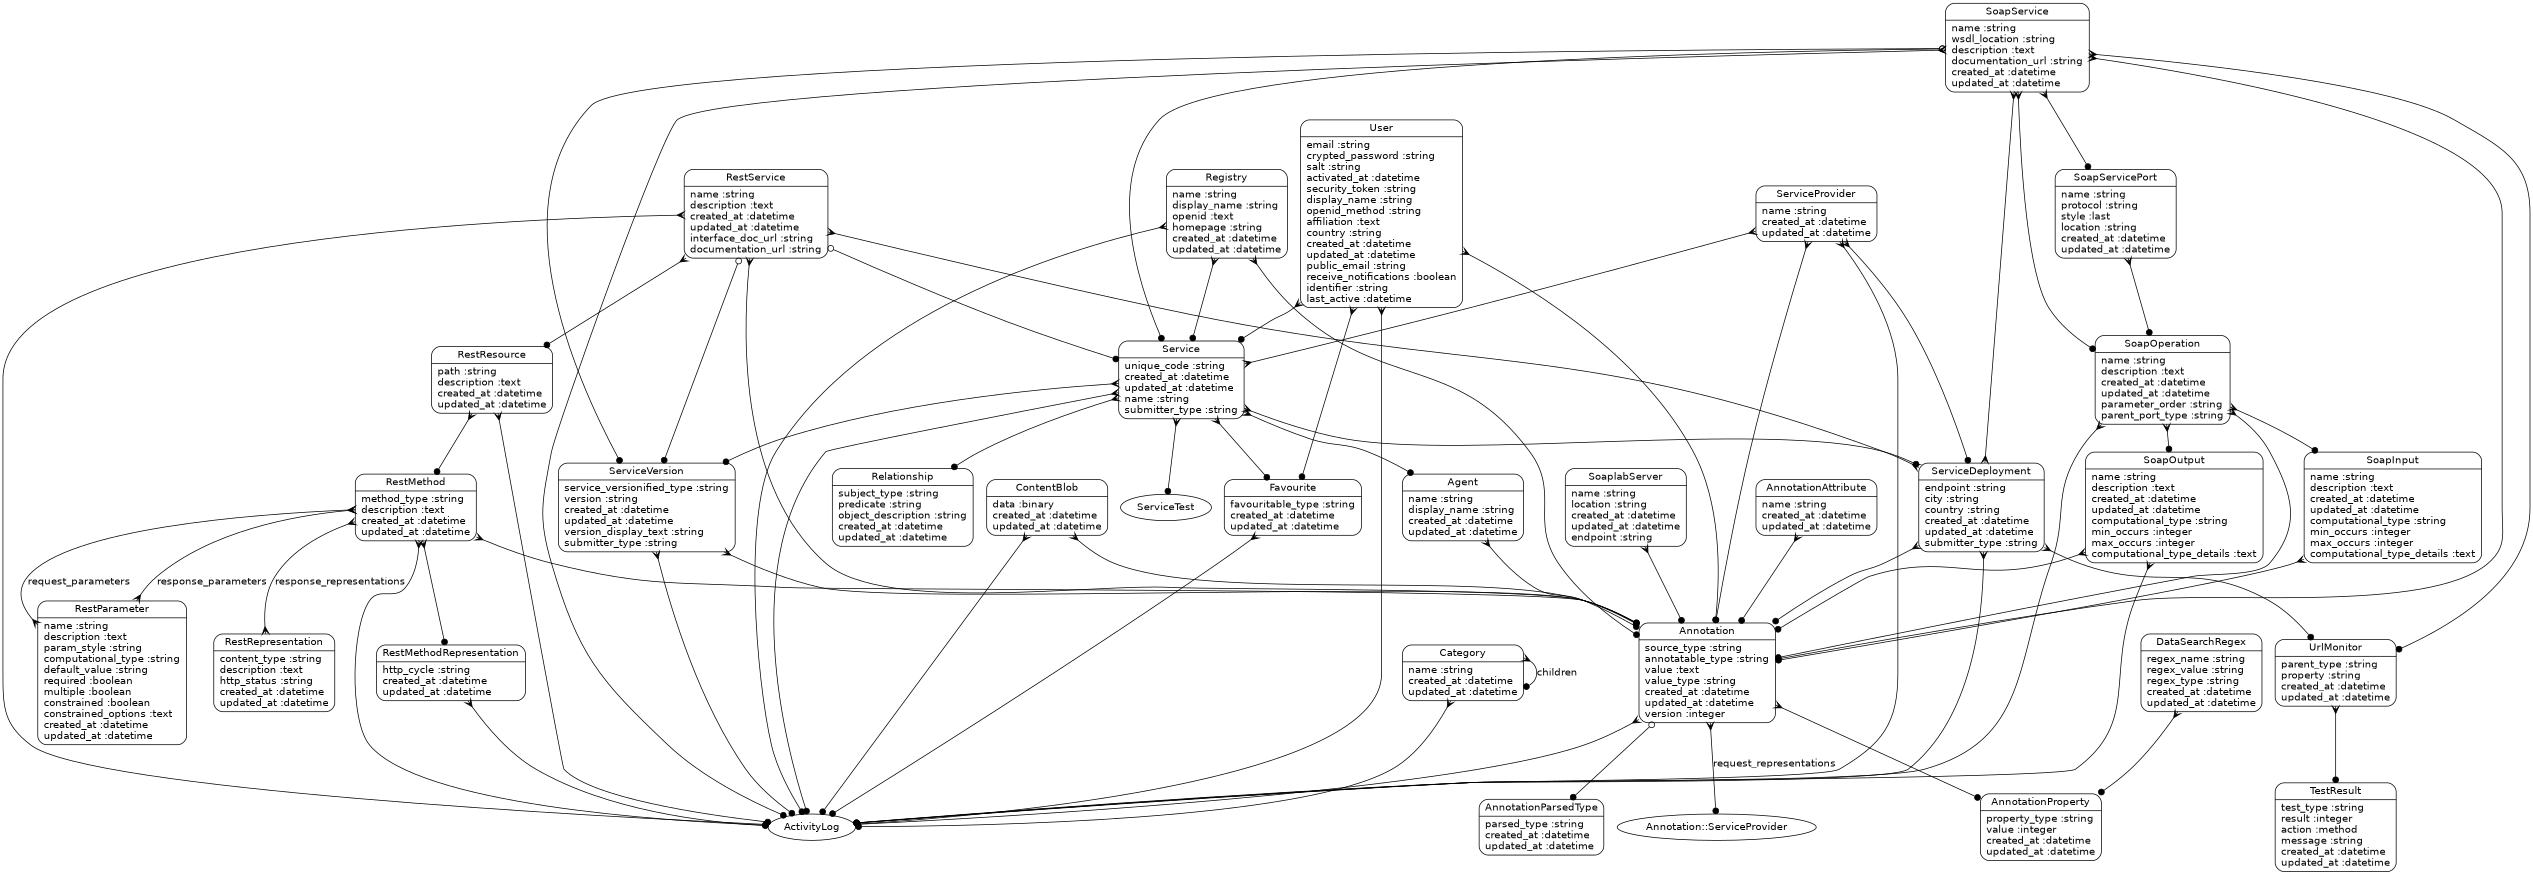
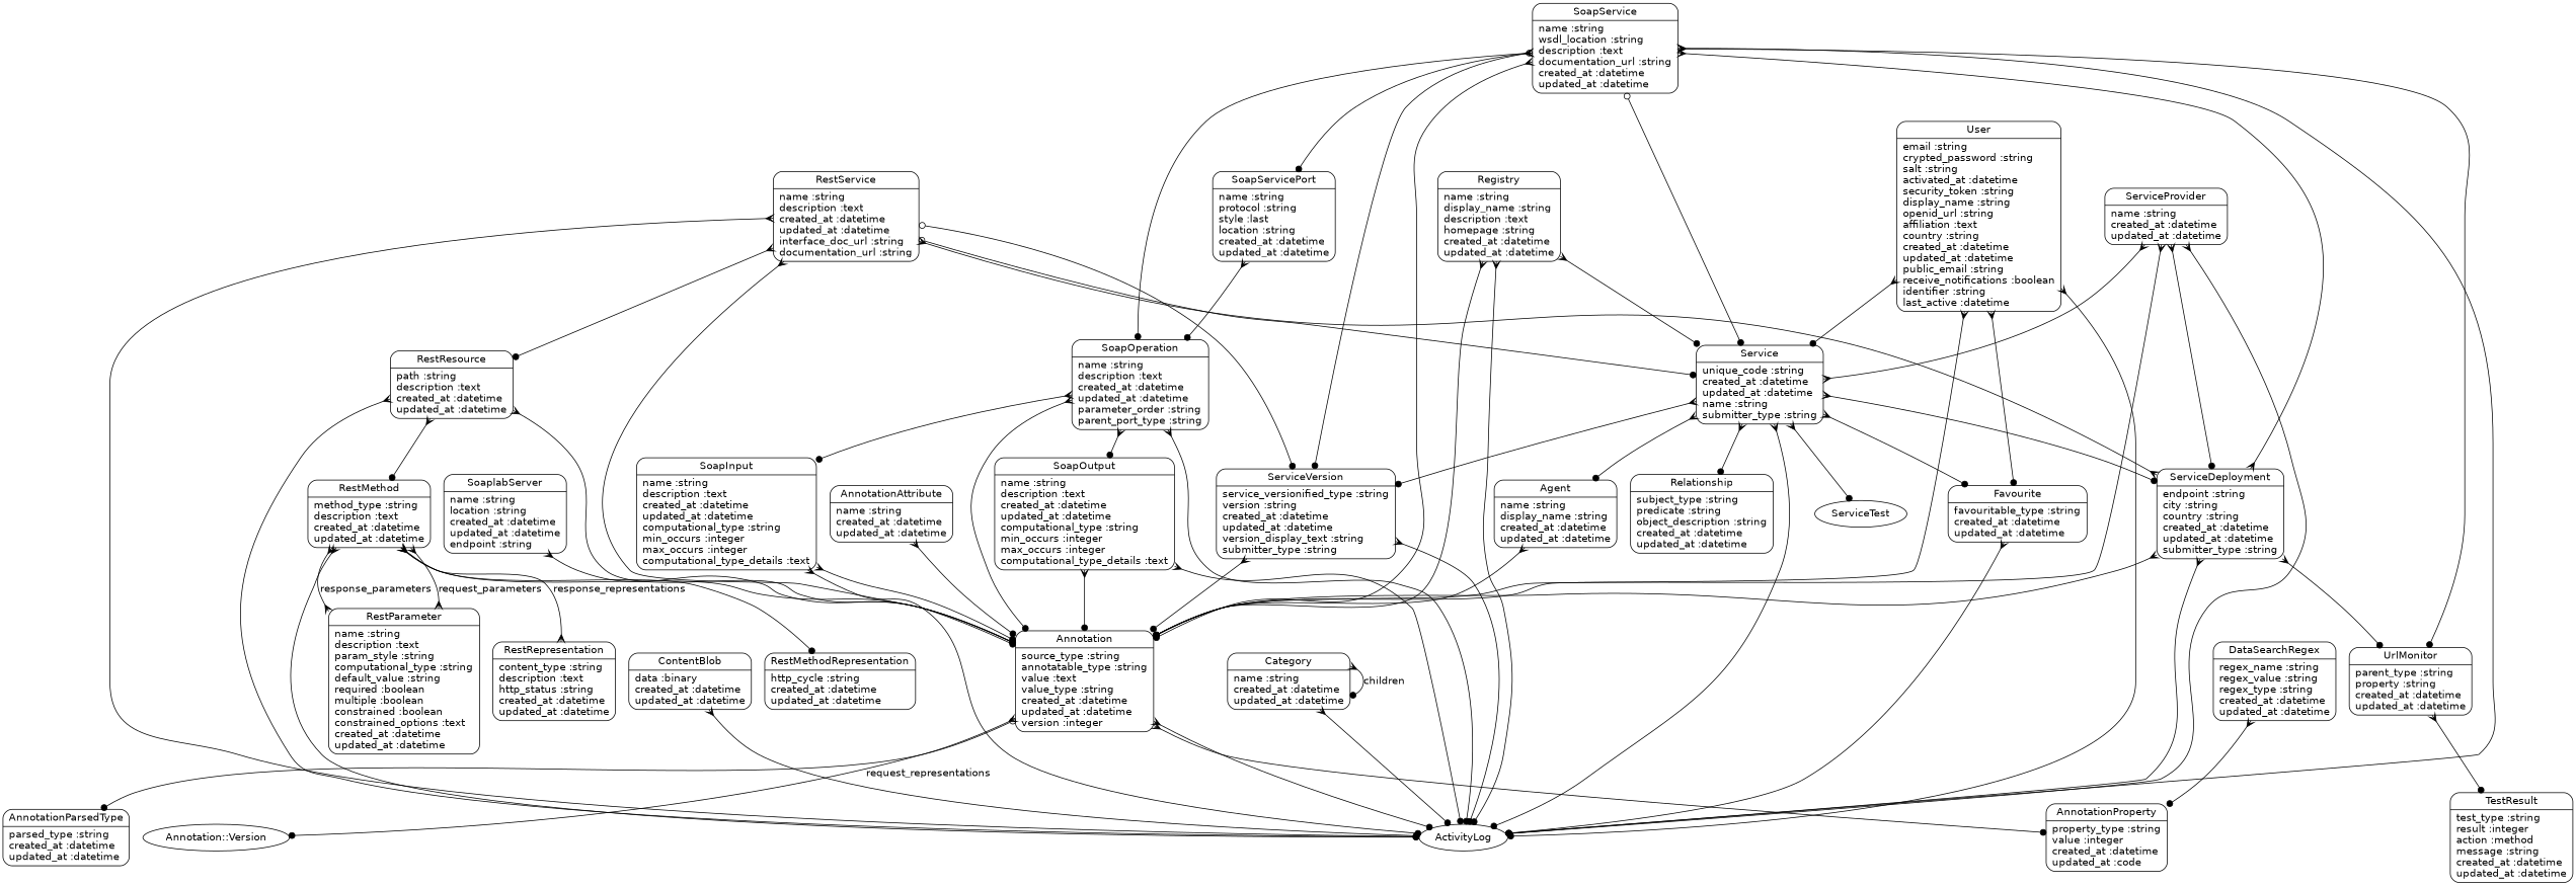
  digraph {
    fontname="DejaVu Sans"
    splines=true
    node [fontname="DejaVu Sans" shape=Mrecord]
    edge [arrowhead=dot arrowtail=crow dir=both fontname="DejaVu Sans"]
    n1 [label="{AnnotationAttribute|name :string\lcreated_at :datetime\lupdated_at :datetime\l}"]
    n2 [label="{Annotation|source_type :string\lannotatable_type :string\lvalue :text\lvalue_type :string\lcreated_at :datetime\lupdated_at :datetime\lversion :integer\l}"]
    n3 [label="{AnnotationParsedType|parsed_type :string\lcreated_at :datetime\lupdated_at :datetime\l}"]
    ActivityLog [shape=""]
-   n5 [label="{AnnotationProperty|property_type :string\lvalue :integer\lcreated_at :datetime\lupdated_at :datetime\l}"]
-   "Annotation::Version" [label="Annotation::ServiceProvider" shape=""]
+   n5 [label="{AnnotationProperty|property_type :string\lvalue :integer\lcreated_at :datetime\lupdated_at :code\l}"]
+   "Annotation::Version" [shape=""]
    n7 [label="{RestMethod|method_type :string\ldescription :text\lcreated_at :datetime\lupdated_at :datetime\l}"]
    n8 [label="{RestMethodRepresentation|http_cycle :string\lcreated_at :datetime\lupdated_at :datetime\l}"]
    n9 [label="{RestRepresentation|content_type :string\ldescription :text\lhttp_status :string\lcreated_at :datetime\lupdated_at :datetime\l}"]
    n10 [label="{RestParameter|name :string\ldescription :text\lparam_style :string\lcomputational_type :string\ldefault_value :string\lrequired :boolean\lmultiple :boolean\lconstrained :boolean\lconstrained_options :text\lcreated_at :datetime\lupdated_at :datetime\l}"]
-   n11 [label="{User|email :string\lcrypted_password :string\lsalt :string\lactivated_at :datetime\lsecurity_token :string\ldisplay_name :string\lopenid_method :string\laffiliation :text\lcountry :string\lcreated_at :datetime\lupdated_at :datetime\lpublic_email :string\lreceive_notifications :boolean\lidentifier :string\llast_active :datetime\l}"]
+   n11 [label="{User|email :string\lcrypted_password :string\lsalt :string\lactivated_at :datetime\lsecurity_token :string\ldisplay_name :string\lopenid_url :string\laffiliation :text\lcountry :string\lcreated_at :datetime\lupdated_at :datetime\lpublic_email :string\lreceive_notifications :boolean\lidentifier :string\llast_active :datetime\l}"]
    n12 [label="{Service|unique_code :string\lcreated_at :datetime\lupdated_at :datetime\lname :string\lsubmitter_type :string\l}"]
    n13 [label="{Favourite|favouritable_type :string\lcreated_at :datetime\lupdated_at :datetime\l}"]
    n14 [label="{ServiceVersion|service_versionified_type :string\lversion :string\lcreated_at :datetime\lupdated_at :datetime\lversion_display_text :string\lsubmitter_type :string\l}"]
    n15 [label="{ServiceDeployment|endpoint :string\lcity :string\lcountry :string\lcreated_at :datetime\lupdated_at :datetime\lsubmitter_type :string\l}"]
    n16 [label="{Relationship|subject_type :string\lpredicate :string\lobject_description :string\lcreated_at :datetime\lupdated_at :datetime\l}"]
    ServiceTest [shape=""]
    n18 [label="{Agent|name :string\ldisplay_name :string\lcreated_at :datetime\lupdated_at :datetime\l}"]
    n19 [label="{UrlMonitor|parent_type :string\lproperty :string\lcreated_at :datetime\lupdated_at :datetime\l}"]
-   n20 [label="{Registry|name :string\ldisplay_name :string\lopenid :text\lhomepage :string\lcreated_at :datetime\lupdated_at :datetime\l}"]
+   n20 [label="{Registry|name :string\ldisplay_name :string\ldescription :text\lhomepage :string\lcreated_at :datetime\lupdated_at :datetime\l}"]
    n21 [label="{ContentBlob|data :binary\lcreated_at :datetime\lupdated_at :datetime\l}"]
    n22 [label="{SoapInput|name :string\ldescription :text\lcreated_at :datetime\lupdated_at :datetime\lcomputational_type :string\lmin_occurs :integer\lmax_occurs :integer\lcomputational_type_details :text\l}"]
    n23 [label="{SoapOutput|name :string\ldescription :text\lcreated_at :datetime\lupdated_at :datetime\lcomputational_type :string\lmin_occurs :integer\lmax_occurs :integer\lcomputational_type_details :text\l}"]
    n24 [label="{RestResource|path :string\ldescription :text\lcreated_at :datetime\lupdated_at :datetime\l}"]
    n25 [label="{SoapServicePort|name :string\lprotocol :string\lstyle :last\llocation :string\lcreated_at :datetime\lupdated_at :datetime\l}"]
    n26 [label="{SoapOperation|name :string\ldescription :text\lcreated_at :datetime\lupdated_at :datetime\lparameter_order :string\lparent_port_type :string\l}"]
    n27 [label="{TestResult|test_type :string\lresult :integer\laction :method\lmessage :string\lcreated_at :datetime\lupdated_at :datetime\l}"]
    n28 [label="{ServiceProvider|name :string\lcreated_at :datetime\lupdated_at :datetime\l}"]
    n29 [label="{RestService|name :string\ldescription :text\lcreated_at :datetime\lupdated_at :datetime\linterface_doc_url :string\ldocumentation_url :string\l}"]
    n30 [label="{DataSearchRegex|regex_name :string\lregex_value :string\lregex_type :string\lcreated_at :datetime\lupdated_at :datetime\l}"]
    n31 [label="{SoapService|name :string\lwsdl_location :string\ldescription :text\ldocumentation_url :string\lcreated_at :datetime\lupdated_at :datetime\l}"]
    n32 [label="{Category|name :string\lcreated_at :datetime\lupdated_at :datetime\l}"]
    n33 [label="{SoaplabServer|name :string\llocation :string\lcreated_at :datetime\lupdated_at :datetime\lendpoint :string\l}"]
    n1 -> n2
    n2 -> n3 [arrowtail=odot]
    n2 -> ActivityLog
    n2 -> n5
    n2 -> "Annotation::Version" [label=request_representations]
    n7 -> n2
    n7 -> ActivityLog
    n7 -> n8
    n7 -> n9 [arrowhead=crow label=response_representations]
    n7 -> n10 [arrowhead=crow label=request_parameters]
    n7 -> n10 [arrowhead=crow label=response_parameters]
    n11 -> n2
    n11 -> ActivityLog
    n11 -> n12
    n11 -> n13
    n12 -> ActivityLog
    n12 -> n13
    n12 -> n14
    n12 -> n15
    n12 -> n16
    n12 -> ServiceTest
    n12 -> n18
    n13 -> ActivityLog
    n14 -> n2
    n14 -> ActivityLog
    n15 -> n2
    n15 -> ActivityLog
    n15 -> n19
    n18 -> n2
    n19 -> n27
    n20 -> n2
    n20 -> ActivityLog
    n20 -> n12
    n21 -> ActivityLog
    n22 -> n2
-   n8 -> ActivityLog
+   n22 -> ActivityLog
    n23 -> n2
    n23 -> ActivityLog
-   n21 -> n2
+   n24 -> n2
    n24 -> ActivityLog
    n24 -> n7
    n25 -> n26
    n26 -> n2
    n26 -> ActivityLog
    n26 -> n22
    n26 -> n23
    n28 -> n2
    n28 -> ActivityLog
    n28 -> n12 [arrowhead=crow]
    n28 -> n15
    n29 -> n2
    n29 -> ActivityLog
    n29 -> n12 [arrowtail=odot]
    n29 -> n14 [arrowtail=odot]
    n29 -> n15 [arrowhead=crow]
    n29 -> n24
    n30 -> n5
    n31 -> n2
    n31 -> ActivityLog
    n31 -> n12 [arrowtail=odot]
    n31 -> n14 [arrowtail=odot]
    n31 -> n15 [arrowhead=crow]
    n31 -> n19
    n31 -> n25
    n31 -> n26
    n32 -> ActivityLog
    n32 -> n32 [label=children]
    n33 -> n2
  }
